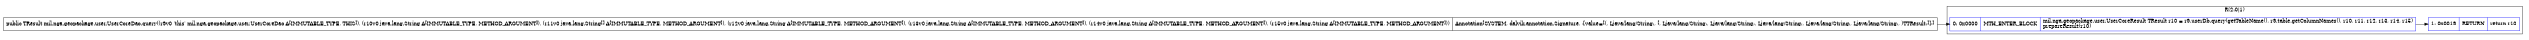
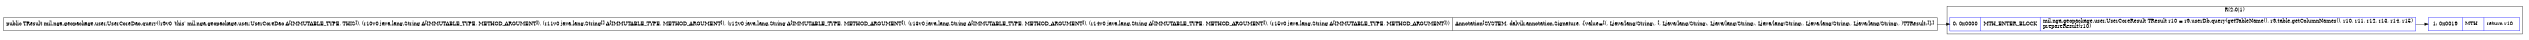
  digraph {
    rankdir=LR
    fontname="DejaVu Serif"
    node [color=blue shape=record fontname="DejaVu Serif"]
    edge [fontname="DejaVu Serif"]
    n1 [label="{0\:\ 0x0000|MTH_ENTER_BLOCK\l|mil.nga.geopackage.user.UserCoreResult TResult r10 = r9.userDb.query(getTableName(), r9.table.getColumnNames(), r10, r11, r12, r13, r14, r15)\lprepareResult(r10)\l}"]
-   n2 [label="{1\:\ 0x0019|RETURN\l|return r10\l}"]
+   n2 [label="{1\:\ 0x0019|MTH\l|return r10\l}"]
    n3 [label="{public TResult mil.nga.geopackage.user.UserCoreDao.query((r9v0 'this' mil.nga.geopackage.user.UserCoreDao A[IMMUTABLE_TYPE, THIS]), (r10v0 java.lang.String A[IMMUTABLE_TYPE, METHOD_ARGUMENT]), (r11v0 java.lang.String[] A[IMMUTABLE_TYPE, METHOD_ARGUMENT]), (r12v0 java.lang.String A[IMMUTABLE_TYPE, METHOD_ARGUMENT]), (r13v0 java.lang.String A[IMMUTABLE_TYPE, METHOD_ARGUMENT]), (r14v0 java.lang.String A[IMMUTABLE_TYPE, METHOD_ARGUMENT]), (r15v0 java.lang.String A[IMMUTABLE_TYPE, METHOD_ARGUMENT]))  | Annotation[SYSTEM, dalvik.annotation.Signature, \{value=[(, Ljava\/lang\/String;, [, Ljava\/lang\/String;, Ljava\/lang\/String;, Ljava\/lang\/String;, Ljava\/lang\/String;, Ljava\/lang\/String;, )TTResult;]\}]\l}" color=""]
    subgraph cluster_1 {
      label="R(2:0|1)"
      n1
      n2
    }
    n1 -> n2
    n3 -> n1
  }
